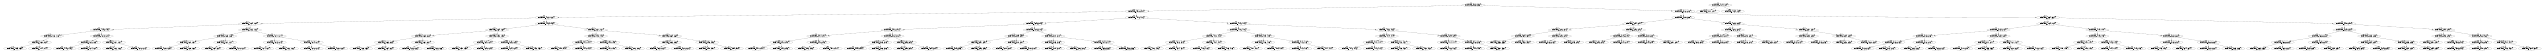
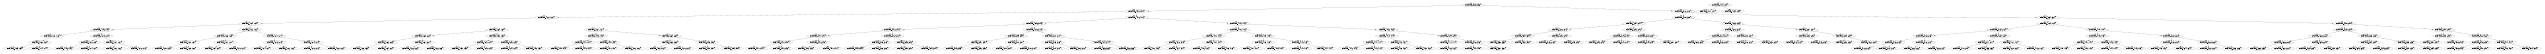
  digraph {
    n1 [label="Node{data=[5552, 5552]}"]
    n2 [label="Node{data=[2910, 2910]}"]
    n3 [label="Node{data=[6761, 6761]}"]
    n4 [label="Node{data=[1881, 1881]}"]
    n5 [label="Node{data=[4176, 4176]}"]
    n6 [label="Node{data=[6202, 6202]}"]
    n7 [label="Node{data=[8884, 8884]}"]
    n8 [label="Node{data=[1819, 1819]}"]
-   n9 [label="Node{data=[1939, 1939]}"]
    n10 [label="Node{data=[3095, 3095]}"]
    n11 [label="Node{data=[4745, 4745]}"]
    n12 [label="Node{data=[1493, 1493]}"]
    n13 [label="Node{data=[1873, 1873]}"]
    n14 [label="Node{data=[1889, 1889]}"]
    n15 [label="Node{data=[2167, 2167]}"]
    n16 [label="Node{data=[1160, 1160]}"]
    n17 [label="Node{data=[1815, 1815]}"]
    n18 [label="Node{data=[1823, 1823]}"]
    n19 [label="Node{data=[1877, 1877]}"]
    n20 [label="Node{data=[1060, 1060]}"]
    n21 [label="Node{data=[1813, 1813]}"]
    n22 [label="Node{data=[1817, 1817]}"]
    n23 [label="Node{data=[1059, 1059]}"]
    n24 [label="Node{data=[1144, 1144]}"]
    n25 [label="Node{data=[1279, 1279]}"]
    n26 [label="Node{data=[1277, 1277]}"]
    n27 [label="Node{data=[1459, 1459]}"]
    n28 [label="Node{data=[1496, 1496]}"]
    n29 [label="Node{data=[1814, 1814]}"]
    n30 [label="Node{data=[1816, 1816]}"]
    n31 [label="Node{data=[1818, 1818]}"]
    n32 [label="Node{data=[1821, 1821]}"]
    n33 [label="Node{data=[1871, 1871]}"]
    n34 [label="Node{data=[1875, 1875]}"]
    n35 [label="Node{data=[1879, 1879]}"]
    n36 [label="Node{data=[1820, 1820]}"]
    n37 [label="Node{data=[1822, 1822]}"]
    n38 [label="Node{data=[1824, 1824]}"]
    n39 [label="Node{data=[1872, 1872]}"]
    n40 [label="Node{data=[1874, 1874]}"]
    n41 [label="Node{data=[1876, 1876]}"]
    n42 [label="Node{data=[1878, 1878]}"]
    n43 [label="Node{data=[1880, 1880]}"]
    n44 [label="Node{data=[1885, 1885]}"]
    n45 [label="Node{data=[1893, 1893]}"]
    n46 [label="Node{data=[1943, 1943]}"]
    n47 [label="Node{data=[2869, 2869]}"]
    n48 [label="Node{data=[1883, 1883]}"]
    n49 [label="Node{data=[1887, 1887]}"]
    n50 [label="Node{data=[1891, 1891]}"]
    n51 [label="Node{data=[1895, 1895]}"]
    n52 [label="Node{data=[1882, 1882]}"]
    n53 [label="Node{data=[1884, 1884]}"]
    n54 [label="Node{data=[1886, 1886]}"]
    n55 [label="Node{data=[1888, 1888]}"]
    n56 [label="Node{data=[1890, 1890]}"]
    n57 [label="Node{data=[1892, 1892]}"]
    n58 [label="Node{data=[1894, 1894]}"]
    n59 [label="Node{data=[1931, 1931]}"]
    n60 [label="Node{data=[1941, 1941]}"]
    n61 [label="Node{data=[1990, 1990]}"]
    n62 [label="Node{data=[2803, 2803]}"]
    n63 [label="Node{data=[2908, 2908]}"]
    n64 [label="Node{data=[1940, 1940]}"]
    n65 [label="Node{data=[1942, 1942]}"]
    n66 [label="Node{data=[1972, 1972]}"]
    n67 [label="Node{data=[2016, 2016]}"]
    n68 [label="Node{data=[2231, 2231]}"]
    n69 [label="Node{data=[2818, 2818]}"]
    n70 [label="Node{data=[2907, 2907]}"]
    n71 [label="Node{data=[2909, 2909]}"]
    n72 [label="Node{data=[2918, 2918]}"]
    n73 [label="Node{data=[3103, 3103]}"]
    n74 [label="Node{data=[4706, 4706]}"]
    n75 [label="Node{data=[4753, 4753]}"]
    n76 [label="Node{data=[2914, 2914]}"]
    n77 [label="Node{data=[3084, 3084]}"]
    n78 [label="Node{data=[3099, 3099]}"]
    n79 [label="Node{data=[3107, 3107]}"]
    n80 [label="Node{data=[2912, 2912]}"]
    n81 [label="Node{data=[2916, 2916]}"]
    n82 [label="Node{data=[3048, 3048]}"]
    n83 [label="Node{data=[3093, 3093]}"]
    n84 [label="Node{data=[2911, 2911]}"]
    n85 [label="Node{data=[2913, 2913]}"]
    n86 [label="Node{data=[2915, 2915]}"]
    n87 [label="Node{data=[2917, 2917]}"]
    n88 [label="Node{data=[2999, 2999]}"]
    n89 [label="Node{data=[3060, 3060]}"]
    n90 [label="Node{data=[3092, 3092]}"]
    n91 [label="Node{data=[3094, 3094]}"]
    n92 [label="Node{data=[3097, 3097]}"]
    n93 [label="Node{data=[3101, 3101]}"]
    n94 [label="Node{data=[3105, 3105]}"]
    n95 [label="Node{data=[3444, 3444]}"]
    n96 [label="Node{data=[3096, 3096]}"]
    n97 [label="Node{data=[3098, 3098]}"]
    n98 [label="Node{data=[3100, 3100]}"]
    n99 [label="Node{data=[3102, 3102]}"]
    n100 [label="Node{data=[3104, 3104]}"]
    n101 [label="Node{data=[3106, 3106]}"]
    n102 [label="Node{data=[3358, 3358]}"]
    n103 [label="Node{data=[3566, 3566]}"]
    n104 [label="Node{data=[4702, 4702]}"]
    n105 [label="Node{data=[4739, 4739]}"]
    n106 [label="Node{data=[4749, 4749]}"]
    n107 [label="Node{data=[4899, 4899]}"]
    n108 [label="Node{data=[4673, 4673]}"]
    n109 [label="Node{data=[4704, 4704]}"]
    n110 [label="Node{data=[4708, 4708]}"]
    n111 [label="Node{data=[4743, 4743]}"]
    n112 [label="Node{data=[4218, 4218]}"]
    n113 [label="Node{data=[4674, 4674]}"]
    n114 [label="Node{data=[4703, 4703]}"]
    n115 [label="Node{data=[4705, 4705]}"]
    n116 [label="Node{data=[4707, 4707]}"]
    n117 [label="Node{data=[4709, 4709]}"]
    n118 [label="Node{data=[4742, 4742]}"]
    n119 [label="Node{data=[4744, 4744]}"]
    n120 [label="Node{data=[4747, 4747]}"]
    n121 [label="Node{data=[4751, 4751]}"]
    n122 [label="Node{data=[4774, 4774]}"]
    n123 [label="Node{data=[5462, 5462]}"]
    n124 [label="Node{data=[4746, 4746]}"]
    n125 [label="Node{data=[4748, 4748]}"]
    n126 [label="Node{data=[4750, 4750]}"]
    n127 [label="Node{data=[4752, 4752]}"]
    n128 [label="Node{data=[4788, 4788]}"]
    n129 [label="Node{data=[4940, 4940]}"]
    n130 [label="Node{data=[5527, 5527]}"]
    n131 [label="Node{data=[6194, 6194]}"]
    n132 [label="Node{data=[6753, 6753]}"]
    n133 [label="Node{data=[7789, 7789]}"]
    n134 [label="Node{data=[8900, 8900]}"]
    n135 [label="Node{data=[6018, 6018]}"]
    n136 [label="Node{data=[6198, 6198]}"]
    n137 [label="Node{data=[6206, 6206]}"]
    n138 [label="Node{data=[6757, 6757]}"]
    n139 [label="Node{data=[5594, 5594]}"]
    n140 [label="Node{data=[6192, 6192]}"]
    n141 [label="Node{data=[6196, 6196]}"]
    n142 [label="Node{data=[6200, 6200]}"]
    n143 [label="Node{data=[5558, 5558]}"]
    n144 [label="Node{data=[5931, 5931]}"]
    n145 [label="Node{data=[6165, 6165]}"]
    n146 [label="Node{data=[6193, 6193]}"]
    n147 [label="Node{data=[6195, 6195]}"]
    n148 [label="Node{data=[6197, 6197]}"]
    n149 [label="Node{data=[6199, 6199]}"]
    n150 [label="Node{data=[6201, 6201]}"]
    n151 [label="Node{data=[6204, 6204]}"]
    n152 [label="Node{data=[6751, 6751]}"]
    n153 [label="Node{data=[6755, 6755]}"]
    n154 [label="Node{data=[6759, 6759]}"]
    n155 [label="Node{data=[6203, 6203]}"]
    n156 [label="Node{data=[6205, 6205]}"]
    n157 [label="Node{data=[6716, 6716]}"]
    n158 [label="Node{data=[6752, 6752]}"]
    n159 [label="Node{data=[6754, 6754]}"]
    n160 [label="Node{data=[6756, 6756]}"]
    n161 [label="Node{data=[6758, 6758]}"]
    n162 [label="Node{data=[6760, 6760]}"]
    n163 [label="Node{data=[6769, 6769]}"]
    n164 [label="Node{data=[7797, 7797]}"]
    n165 [label="Node{data=[8892, 8892]}"]
    n166 [label="Node{data=[8904, 8904]}"]
    n167 [label="Node{data=[6765, 6765]}"]
    n168 [label="Node{data=[7639, 7639]}"]
    n169 [label="Node{data=[7793, 7793]}"]
    n170 [label="Node{data=[8880, 8880]}"]
    n171 [label="Node{data=[6763, 6763]}"]
    n172 [label="Node{data=[6767, 6767]}"]
    n173 [label="Node{data=[6771, 6771]}"]
    n174 [label="Node{data=[7787, 7787]}"]
    n175 [label="Node{data=[6762, 6762]}"]
    n176 [label="Node{data=[6764, 6764]}"]
    n177 [label="Node{data=[6766, 6766]}"]
    n178 [label="Node{data=[6768, 6768]}"]
    n179 [label="Node{data=[6770, 6770]}"]
    n180 [label="Node{data=[7553, 7553]}"]
    n181 [label="Node{data=[7660, 7660]}"]
    n182 [label="Node{data=[7788, 7788]}"]
    n183 [label="Node{data=[7791, 7791]}"]
    n184 [label="Node{data=[7795, 7795]}"]
    n185 [label="Node{data=[8132, 8132]}"]
    n186 [label="Node{data=[8882, 8882]}"]
    n187 [label="Node{data=[7790, 7790]}"]
    n188 [label="Node{data=[7792, 7792]}"]
    n189 [label="Node{data=[7794, 7794]}"]
    n190 [label="Node{data=[7796, 7796]}"]
    n191 [label="Node{data=[7798, 7798]}"]
    n192 [label="Node{data=[8844, 8844]}"]
    n193 [label="Node{data=[8881, 8881]}"]
    n194 [label="Node{data=[8883, 8883]}"]
    n195 [label="Node{data=[8888, 8888]}"]
    n196 [label="Node{data=[8896, 8896]}"]
    n197 [label="Node{data=[8902, 8902]}"]
    n198 [label="Node{data=[9684, 9684]}"]
    n199 [label="Node{data=[8886, 8886]}"]
    n200 [label="Node{data=[8890, 8890]}"]
    n201 [label="Node{data=[8894, 8894]}"]
    n202 [label="Node{data=[8898, 8898]}"]
    n203 [label="Node{data=[8885, 8885]}"]
    n204 [label="Node{data=[8887, 8887]}"]
    n205 [label="Node{data=[8889, 8889]}"]
    n206 [label="Node{data=[8891, 8891]}"]
    n207 [label="Node{data=[8893, 8893]}"]
    n208 [label="Node{data=[8895, 8895]}"]
    n209 [label="Node{data=[8897, 8897]}"]
    n210 [label="Node{data=[8899, 8899]}"]
    n211 [label="Node{data=[8901, 8901]}"]
    n212 [label="Node{data=[8903, 8903]}"]
    n213 [label="Node{data=[8906, 8906]}"]
    n214 [label="Node{data=[9774, 9774]}"]
    n215 [label="Node{data=[8905, 8905]}"]
    n216 [label="Node{data=[8907, 8907]}"]
    n217 [label="Node{data=[9751, 9751]}"]
    n218 [label="Node{data=[9809, 9809]}"]
    n1 -> n2
    n1 -> n3
    n2 -> n4
    n2 -> n5
    n3 -> n6
    n3 -> n7
    n4 -> n8
-   n4 -> n9
    n5 -> n10
    n5 -> n11
    n6 -> n131
    n6 -> n132
    n7 -> n133
    n7 -> n134
    n8 -> n12
    n8 -> n13
-   n9 -> n14
-   n9 -> n15
    n10 -> n72
    n10 -> n73
    n11 -> n74
    n11 -> n75
    n12 -> n16
    n12 -> n17
    n13 -> n18
    n13 -> n19
    n14 -> n44
    n14 -> n45
    n15 -> n46
    n15 -> n47
    n16 -> n20
    n17 -> n21
    n17 -> n22
    n18 -> n32
    n18 -> n33
    n19 -> n34
    n19 -> n35
    n20 -> n23
    n20 -> n24
    n21 -> n28
    n21 -> n29
    n22 -> n30
    n22 -> n31
    n25 -> n26
    n25 -> n27
    n32 -> n36
    n32 -> n37
    n33 -> n38
    n33 -> n39
    n34 -> n40
    n34 -> n41
    n35 -> n42
    n35 -> n43
    n44 -> n48
    n44 -> n49
    n45 -> n50
    n45 -> n51
    n46 -> n60
    n46 -> n61
    n47 -> n62
    n47 -> n63
    n48 -> n52
    n48 -> n53
    n49 -> n54
    n49 -> n55
    n50 -> n56
    n50 -> n57
    n51 -> n58
    n51 -> n59
    n60 -> n64
    n60 -> n65
    n61 -> n66
    n61 -> n67
    n62 -> n68
    n62 -> n69
    n63 -> n70
    n63 -> n71
    n72 -> n76
    n72 -> n77
    n73 -> n78
    n73 -> n79
    n74 -> n104
    n74 -> n105
    n75 -> n106
    n75 -> n107
    n76 -> n80
    n76 -> n81
    n77 -> n82
    n77 -> n83
    n78 -> n92
    n78 -> n93
    n79 -> n94
    n79 -> n95
    n80 -> n84
    n80 -> n85
    n81 -> n86
    n81 -> n87
    n82 -> n88
    n82 -> n89
    n83 -> n90
    n83 -> n91
    n92 -> n96
    n92 -> n97
    n93 -> n98
    n93 -> n99
    n94 -> n100
    n94 -> n101
    n95 -> n102
    n95 -> n103
    n104 -> n108
    n104 -> n109
    n105 -> n110
    n105 -> n111
    n106 -> n120
    n106 -> n121
    n107 -> n122
    n107 -> n123
    n108 -> n112
    n108 -> n113
    n109 -> n114
    n109 -> n115
    n110 -> n116
    n110 -> n117
    n111 -> n118
    n111 -> n119
    n120 -> n124
    n120 -> n125
    n121 -> n126
    n121 -> n127
    n122 -> n128
    n123 -> n129
    n123 -> n130
    n131 -> n135
    n131 -> n136
    n132 -> n137
    n132 -> n138
    n133 -> n163
    n133 -> n164
    n134 -> n165
    n134 -> n166
    n135 -> n139
    n135 -> n140
    n136 -> n141
    n136 -> n142
    n137 -> n151
    n137 -> n152
    n138 -> n153
    n138 -> n154
    n139 -> n143
    n139 -> n144
    n140 -> n145
    n140 -> n146
    n141 -> n147
    n141 -> n148
    n142 -> n149
    n142 -> n150
    n151 -> n155
    n151 -> n156
    n152 -> n157
    n152 -> n158
    n153 -> n159
    n153 -> n160
    n154 -> n161
    n154 -> n162
    n163 -> n167
    n163 -> n168
    n164 -> n169
    n164 -> n170
    n165 -> n195
    n165 -> n196
    n166 -> n197
    n166 -> n198
    n167 -> n171
    n167 -> n172
    n168 -> n173
    n168 -> n174
    n169 -> n183
    n169 -> n184
    n170 -> n185
    n170 -> n186
    n171 -> n175
    n171 -> n176
    n172 -> n177
    n172 -> n178
    n173 -> n179
    n173 -> n180
    n174 -> n181
    n174 -> n182
    n183 -> n187
    n183 -> n188
    n184 -> n189
    n184 -> n190
    n185 -> n191
    n185 -> n192
    n186 -> n193
    n186 -> n194
    n195 -> n199
    n195 -> n200
    n196 -> n201
    n196 -> n202
    n197 -> n211
    n197 -> n212
    n198 -> n213
    n198 -> n214
    n199 -> n203
    n199 -> n204
    n200 -> n205
    n200 -> n206
    n201 -> n207
    n201 -> n208
    n202 -> n209
    n202 -> n210
    n213 -> n215
    n213 -> n216
    n214 -> n217
    n214 -> n218
  }
